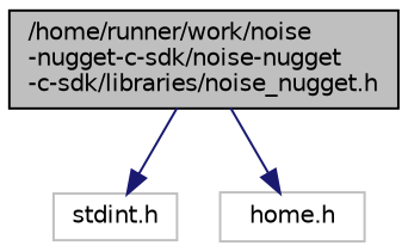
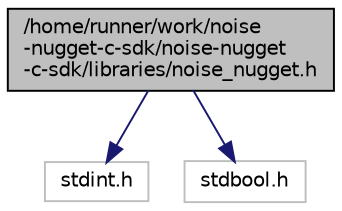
  digraph {
    node [color=grey75 fillcolor=white fontname=Helvetica fontsize=10 shape=record style=filled]
    edge [color=midnightblue fontname=Helvetica fontsize=10 labelfontname=Helvetica labelfontsize=10 style=solid]
    n1 [color=black fillcolor=grey75 fontcolor=black height=0.2 label="/home/runner/work/noise\l-nugget-c-sdk/noise-nugget\l-c-sdk/libraries/noise_nugget.h" width=0.4]
    n2 [height=0.2 label="stdint.h" width=0.4]
-   n3 [height=0.2 label="home.h" width=0.4]
+   n3 [height=0.2 label="stdbool.h" width=0.4]
    n1 -> n2
    n1 -> n3
  }
